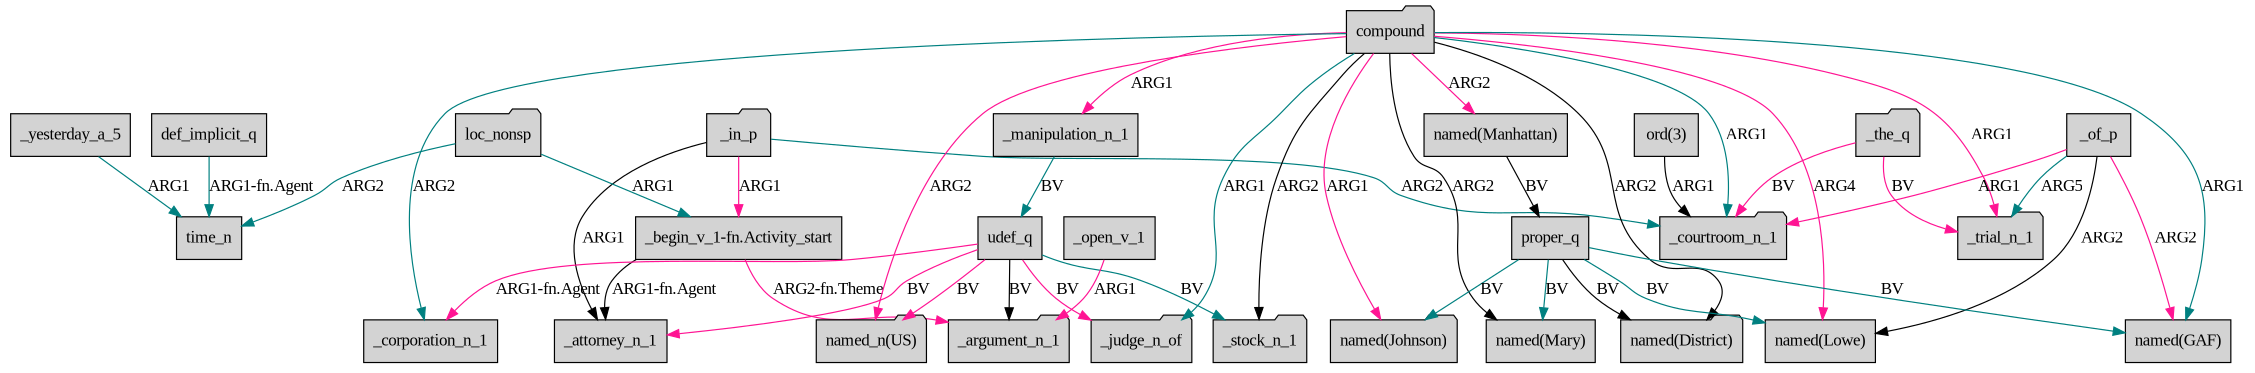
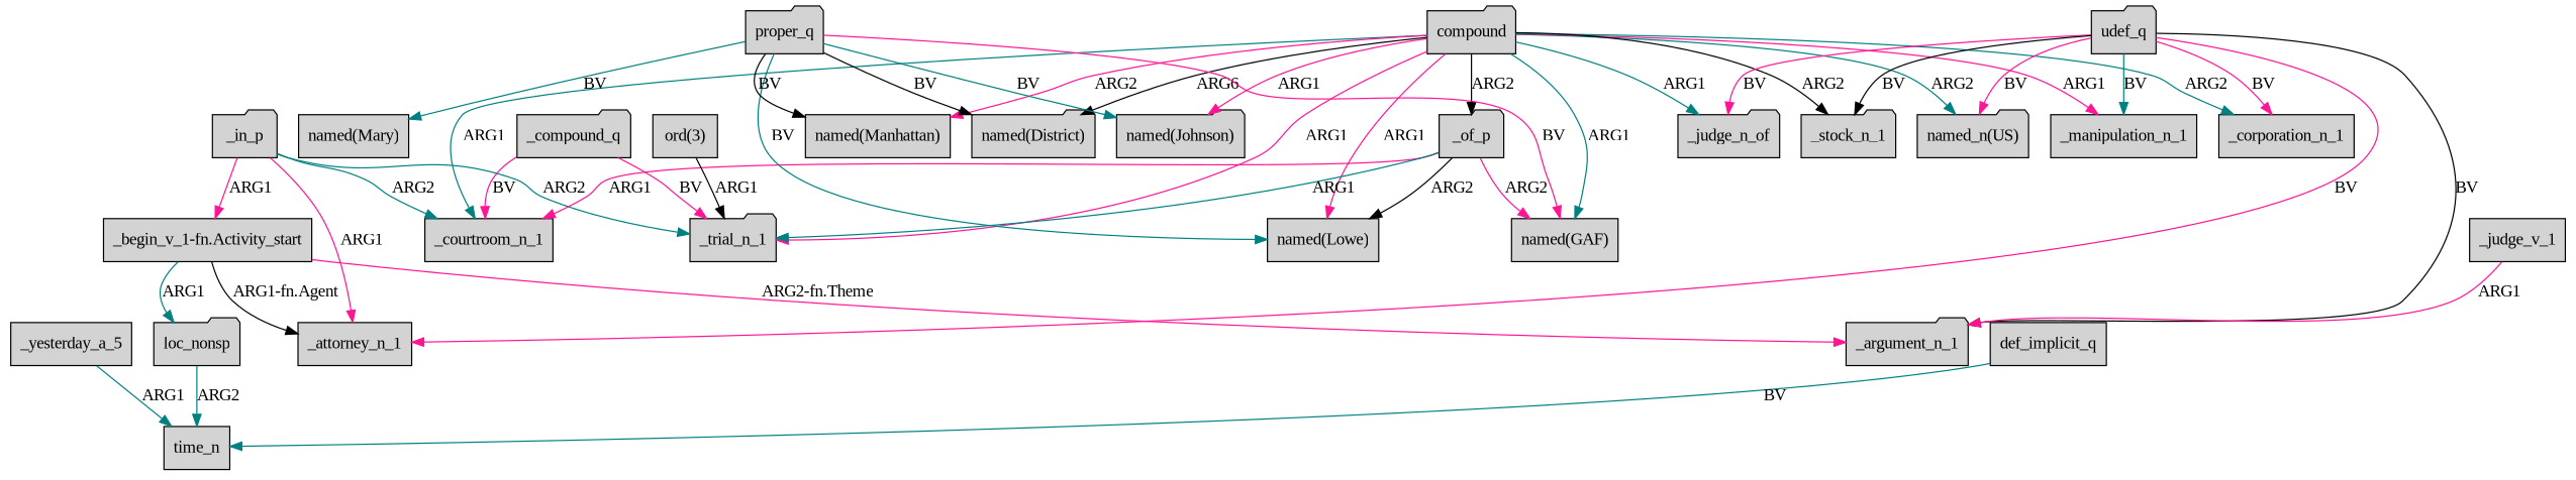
  digraph {
    fontname="Liberation Serif"
    node [fontname="Liberation Serif" shape=box style=filled]
    edge [color=deeppink fontname="Liberation Serif"]
    n1 [label=_yesterday_a_5]
    time_n
    _in_p [shape=folder]
-   _courtroom_n_1 [shape=folder]
+   _courtroom_n_1
    _trial_n_1 [shape=folder]
    "_begin_v_1-fn.Activity_start"
    _attorney_n_1
    _argument_n_1 [shape=folder]
    compound [shape=folder]
    "named(GAF)"
    "named_n(US)" [shape=folder]
    "named(Johnson)" [shape=folder]
    _manipulation_n_1
    _corporation_n_1
    "named(Lowe)"
    "named(Manhattan)"
    "named(Mary)"
    _judge_n_of [shape=folder]
    _stock_n_1 [shape=folder]
    "named(District)" [shape=folder]
-   udef_q
-   _the_q [shape=folder]
-   _of_p
-   _open_v_1
+   udef_q [shape=folder]
+   _the_q [shape=folder label=_compound_q]
+   _of_p [shape=folder]
+   _open_v_1 [label=_judge_v_1]
    "ord(3)"
-   proper_q
+   proper_q [shape=folder]
    loc_nonsp [shape=folder]
    def_implicit_q
    n1 -> time_n [color=teal label=ARG1]
    _in_p -> _courtroom_n_1 [color=teal label=ARG2]
+   _in_p -> _trial_n_1 [color=teal label=ARG2]
    _in_p -> "_begin_v_1-fn.Activity_start" [label=ARG1]
-   _in_p -> _attorney_n_1 [color=black label=ARG1]
+   _in_p -> _attorney_n_1 [label=ARG1]
    "_begin_v_1-fn.Activity_start" -> _attorney_n_1 [color=black label="ARG1-fn.Agent"]
    "_begin_v_1-fn.Activity_start" -> _argument_n_1 [label="ARG2-fn.Theme"]
    compound -> _courtroom_n_1 [color=teal label=ARG1]
    compound -> _trial_n_1 [label=ARG1]
    compound -> "named(GAF)" [color=teal label=ARG1]
-   compound -> "named_n(US)" [label=ARG2]
+   compound -> "named_n(US)" [color=teal label=ARG2]
    compound -> "named(Johnson)" [label=ARG1]
    compound -> _manipulation_n_1 [label=ARG1]
    compound -> _corporation_n_1 [color=teal label=ARG2]
-   compound -> "named(Lowe)" [label=ARG4]
+   compound -> "named(Lowe)" [label=ARG1]
    compound -> "named(Manhattan)" [label=ARG2]
-   compound -> "named(Mary)" [color=black label=ARG2]
+   compound -> _of_p [color=black label=ARG2]
    compound -> _judge_n_of [color=teal label=ARG1]
    compound -> _stock_n_1 [color=black label=ARG2]
-   compound -> "named(District)" [color=black label=ARG2]
+   compound -> "named(District)" [color=black label=ARG6]
    udef_q -> _attorney_n_1 [label=BV]
    udef_q -> _argument_n_1 [color=black label=BV]
    udef_q -> "named_n(US)" [label=BV]
-   _manipulation_n_1 -> udef_q [color=teal label=BV]
-   udef_q -> _corporation_n_1 [label="ARG1-fn.Agent"]
+   udef_q -> _manipulation_n_1 [color=teal label=BV]
+   udef_q -> _corporation_n_1 [label=BV]
    udef_q -> _judge_n_of [label=BV]
-   udef_q -> _stock_n_1 [color=teal label=BV]
+   udef_q -> _stock_n_1 [color=black label=BV]
    _the_q -> _courtroom_n_1 [label=BV]
    _the_q -> _trial_n_1 [label=BV]
    _of_p -> _courtroom_n_1 [label=ARG1]
-   _of_p -> _trial_n_1 [color=teal label=ARG5]
+   _of_p -> _trial_n_1 [color=teal label=ARG1]
    _of_p -> "named(GAF)" [label=ARG2]
    _of_p -> "named(Lowe)" [color=black label=ARG2]
    _open_v_1 -> _argument_n_1 [label=ARG1]
-   "ord(3)" -> _courtroom_n_1 [color=black label=ARG1]
-   proper_q -> "named(GAF)" [color=teal label=BV]
+   "ord(3)" -> _trial_n_1 [color=black label=ARG1]
+   proper_q -> "named(GAF)" [label=BV]
    proper_q -> "named(Johnson)" [color=teal label=BV]
    proper_q -> "named(Lowe)" [color=teal label=BV]
-   "named(Manhattan)" -> proper_q [color=black label=BV]
+   proper_q -> "named(Manhattan)" [color=black label=BV]
    proper_q -> "named(Mary)" [color=teal label=BV]
    proper_q -> "named(District)" [color=black label=BV]
    loc_nonsp -> time_n [color=teal label=ARG2]
-   loc_nonsp -> "_begin_v_1-fn.Activity_start" [color=teal label=ARG1]
-   def_implicit_q -> time_n [color=teal label="ARG1-fn.Agent"]
+   "_begin_v_1-fn.Activity_start" -> loc_nonsp [color=teal label=ARG1]
+   def_implicit_q -> time_n [color=teal label=BV]
  }
